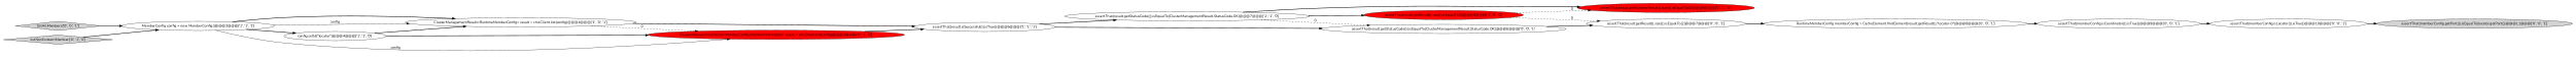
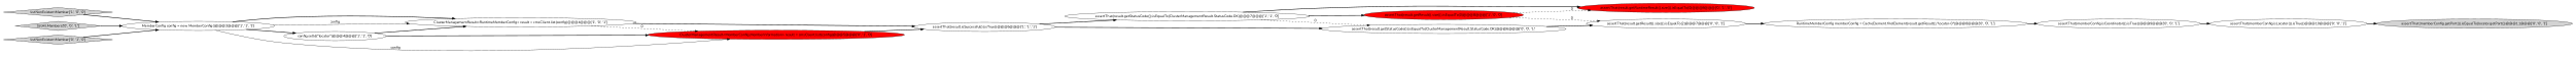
  digraph {
    rankdir=LR
    fontname=Nunito
    node [fillcolor=white shape=ellipse style=filled fontname=Nunito]
    edge [style=bold fontname=Nunito]
+   n1 [fillcolor=lightgray label="listNonExistentMember['1', '0', '0']" shape=diamond]
    n2 [label="MemberConfig config = new MemberConfig()@@@3@@@['1', '1', '1']"]
    n3 [fillcolor=lightgray label="listAllMembers['0', '0', '1']" shape=diamond]
    n4 [fillcolor=lightgray label="listNonExistentMember['0', '1', '0']" shape=diamond]
    n5 [fillcolor=lightgray label="assertThat(memberConfig.getPort()).isEqualTo(locator.getPort())@@@11@@@['0', '0', '1']"]
    n6 [label="assertThat(memberConfig.isCoordinator()).isTrue()@@@9@@@['0', '0', '1']"]
    n7 [label="assertThat(memberConfig.isLocator()).isTrue()@@@10@@@['0', '0', '1']"]
    n8 [label="config.setId(\"locator\")@@@4@@@['1', '1', '0']"]
    n9 [label="ClusterManagementResult<RuntimeMemberConfig> result = cmsClient.list(config)@@@4@@@['1', '0', '1']"]
    n10 [fillcolor=red label="ClusterManagementResult<MemberConfig,MemberInformation> result = cmsClient.list(config)@@@5@@@['0', '1', '0']"]
    n11 [fillcolor=red label="assertThat(result.getResult().size()).isEqualTo(0)@@@8@@@['1', '0', '0']"]
    n12 [fillcolor=red label="assertThat(result.getRuntimeResult().size()).isEqualTo(0)@@@8@@@['0', '1', '0']"]
    n13 [label="assertThat(result.getResult().size()).isEqualTo(2)@@@7@@@['0', '0', '1']"]
    n14 [label="assertThat(result.isSuccessful()).isTrue()@@@5@@@['1', '1', '1']"]
    n15 [label="RuntimeMemberConfig memberConfig = CacheElement.findElement(result.getResult(),\"locator-0\")@@@8@@@['0', '0', '1']"]
    n16 [label="assertThat(result.getStatusCode()).isEqualTo(ClusterManagementResult.StatusCode.OK)@@@6@@@['0', '0', '1']"]
    n17 [label="assertThat(result.getStatusCode()).isEqualTo(ClusterManagementResult.StatusCode.OK)@@@7@@@['1', '1', '0']"]
+   n1 -> n2
    n2 -> n8
    n2 -> n9
    n2 -> n9 [label=config style=solid]
    n2 -> n10 [label=config style=solid]
    n3 -> n2
    n4 -> n2
    n6 -> n7
    n7 -> n5
    n8 -> n9
    n8 -> n10
    n9 -> n10 [label=0 style=dashed]
    n9 -> n14
    n10 -> n14
    n11 -> n12 [label=0 style=dashed]
    n11 -> n13 [label=0 style=dashed]
    n13 -> n15
    n14 -> n16
    n14 -> n17
    n15 -> n6
    n16 -> n13
    n17 -> n11
    n17 -> n12
    n17 -> n16 [label=0 style=dashed]
  }
